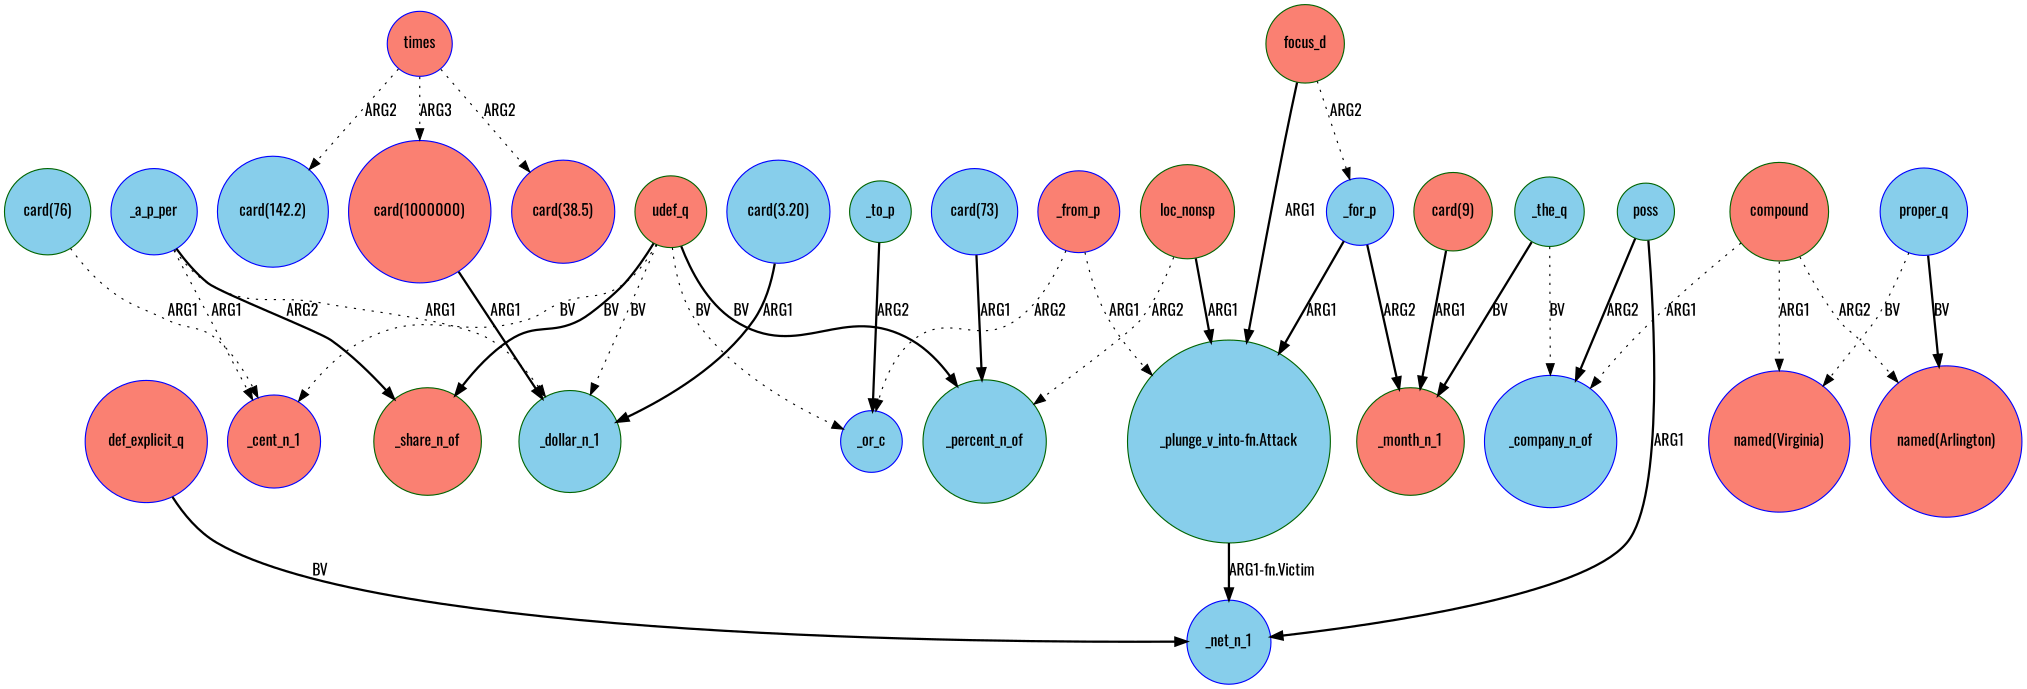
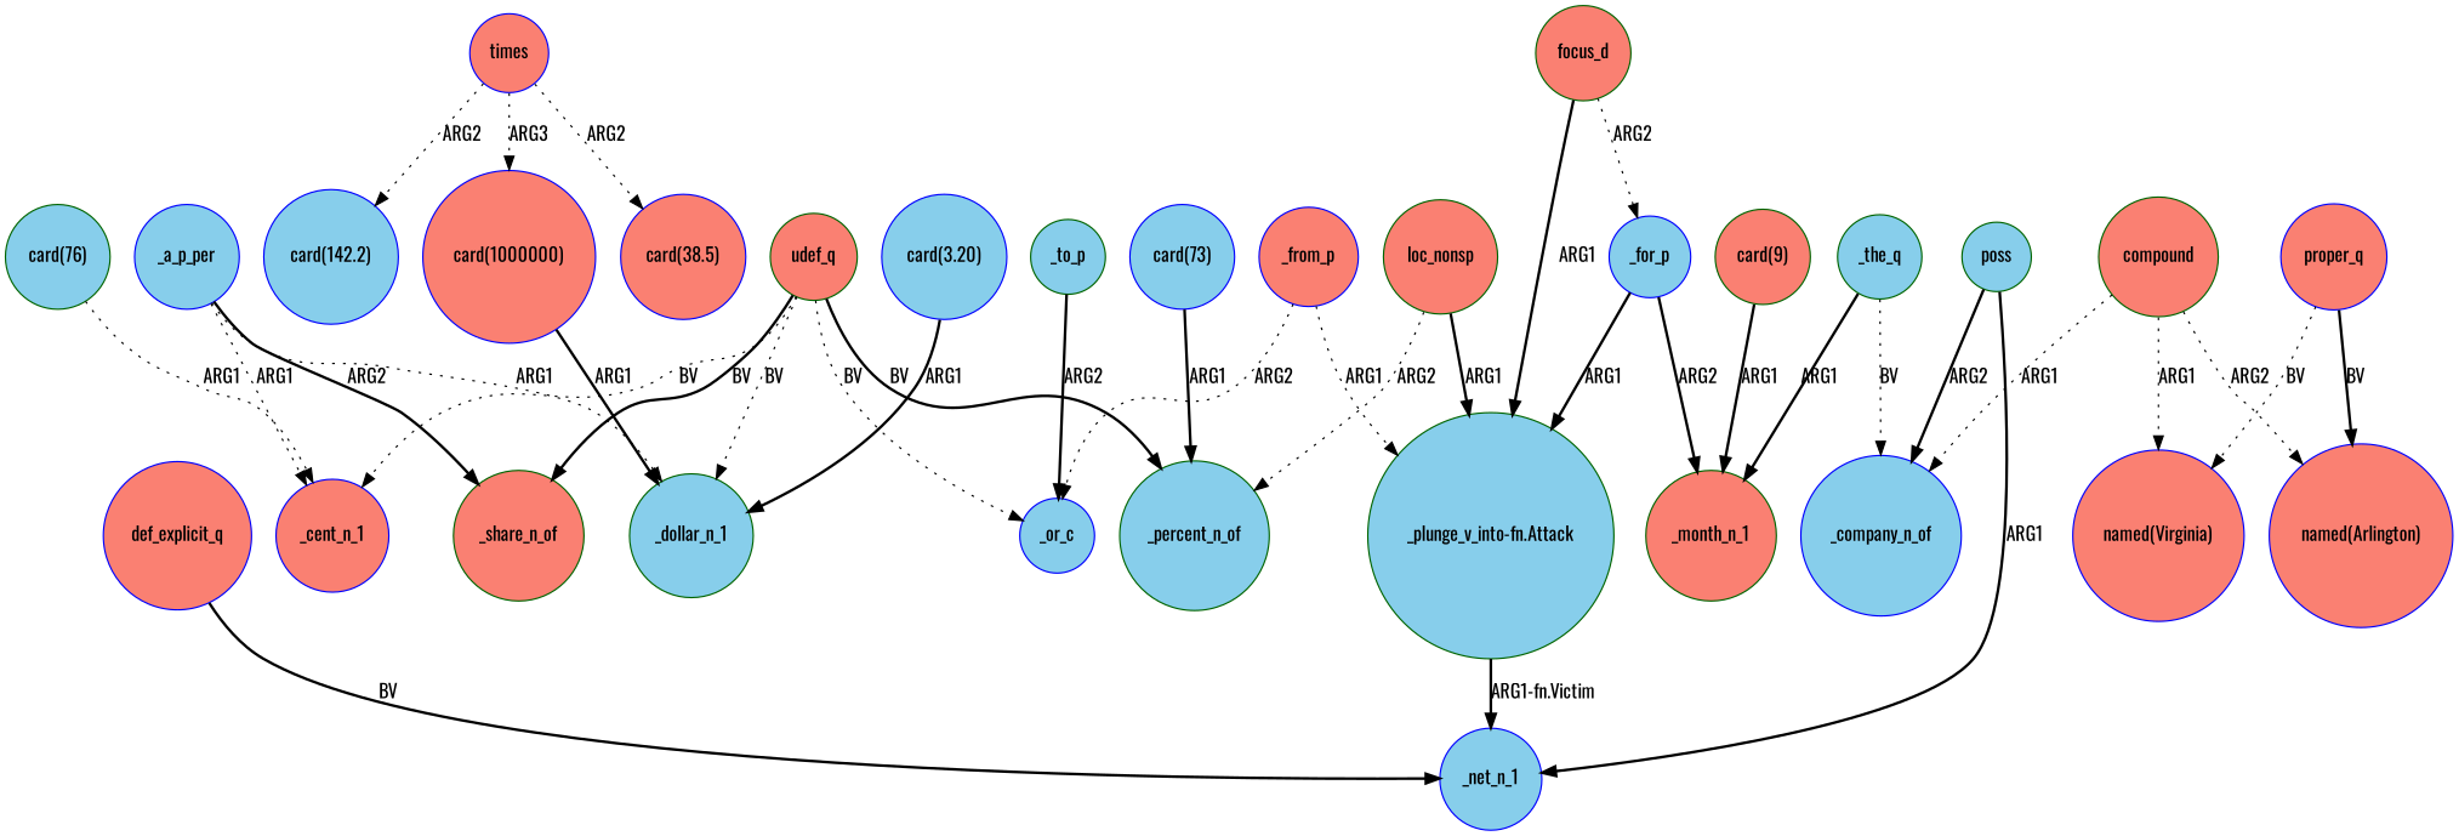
  digraph {
    fontname=Oswald
    node [color=blue fillcolor=salmon fontname=Oswald shape=circle style=filled]
    edge [fontname=Oswald style=bold]
    _net_n_1 [fillcolor=skyblue]
    def_explicit_q
    "_plunge_v_into-fn.Attack" [color=darkgreen fillcolor=skyblue]
    _from_p
    _or_c [fillcolor=skyblue]
    _to_p [color=darkgreen fillcolor=skyblue]
    _a_p_per [fillcolor=skyblue]
    _cent_n_1
    _dollar_n_1 [color=darkgreen fillcolor=skyblue]
    _share_n_of [color=darkgreen]
-   proper_q [fillcolor=skyblue]
+   proper_q
    "named(Virginia)"
    "named(Arlington)"
    "card(76)" [color=darkgreen fillcolor=skyblue]
    _the_q [color=darkgreen fillcolor=skyblue]
    _month_n_1 [color=darkgreen]
    _company_n_of [fillcolor=skyblue]
    loc_nonsp [color=darkgreen]
    _percent_n_of [color=darkgreen fillcolor=skyblue]
    "card(73)" [fillcolor=skyblue]
    times
    "card(1000000)"
    "card(142.2)" [fillcolor=skyblue]
    "card(38.5)"
    compound [color=darkgreen]
    udef_q [color=darkgreen]
    n27 [fillcolor=skyblue label="card(3.20)"]
    poss [color=darkgreen fillcolor=skyblue]
    focus_d [color=darkgreen]
    _for_p [fillcolor=skyblue]
    "card(9)" [color=darkgreen]
    def_explicit_q -> _net_n_1 [label=BV]
    "_plunge_v_into-fn.Attack" -> _net_n_1 [label="ARG1-fn.Victim"]
    _from_p -> "_plunge_v_into-fn.Attack" [label=ARG1 style=dotted]
    _from_p -> _or_c [label=ARG2 style=dotted]
    _to_p -> _or_c [label=ARG2]
    _a_p_per -> _cent_n_1 [label=ARG1 style=dotted]
    _a_p_per -> _dollar_n_1 [label=ARG1 style=dotted]
    _a_p_per -> _share_n_of [label=ARG2]
    proper_q -> "named(Virginia)" [label=BV style=dotted]
    proper_q -> "named(Arlington)" [label=BV]
    "card(76)" -> _cent_n_1 [label=ARG1 style=dotted]
-   _the_q -> _month_n_1 [label=BV]
+   _the_q -> _month_n_1 [label=ARG1]
    _the_q -> _company_n_of [label=BV style=dotted]
    loc_nonsp -> "_plunge_v_into-fn.Attack" [label=ARG1]
    loc_nonsp -> _percent_n_of [label=ARG2 style=dotted]
    "card(73)" -> _percent_n_of [label=ARG1]
    times -> "card(1000000)" [label=ARG3 style=dotted]
    times -> "card(142.2)" [label=ARG2 style=dotted]
    times -> "card(38.5)" [label=ARG2 style=dotted]
    "card(1000000)" -> _dollar_n_1 [label=ARG1]
    compound -> "named(Virginia)" [label=ARG1 style=dotted]
    compound -> "named(Arlington)" [label=ARG2 style=dotted]
    compound -> _company_n_of [label=ARG1 style=dotted]
    udef_q -> _or_c [label=BV style=dotted]
    udef_q -> _cent_n_1 [label=BV style=dotted]
    udef_q -> _dollar_n_1 [label=BV style=dotted]
    udef_q -> _share_n_of [label=BV]
    udef_q -> _percent_n_of [label=BV]
    n27 -> _dollar_n_1 [label=ARG1]
    poss -> _net_n_1 [label=ARG1]
    poss -> _company_n_of [label=ARG2]
    focus_d -> "_plunge_v_into-fn.Attack" [label=ARG1]
    focus_d -> _for_p [label=ARG2 style=dotted]
    _for_p -> "_plunge_v_into-fn.Attack" [label=ARG1]
    _for_p -> _month_n_1 [label=ARG2]
    "card(9)" -> _month_n_1 [label=ARG1]
  }
